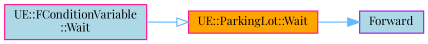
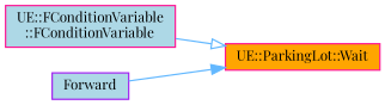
  digraph {
    fontname="Playfair Display"
    rankdir=LR
    node [color=deeppink fillcolor=lightblue fontname="Playfair Display" fontsize=10 shape=box style=filled]
    edge [color=steelblue1 fontname="Playfair Display" fontsize=10 labelfontname=Helvetica labelfontsize=10 style=solid]
-   n1 [fontcolor=black height=0.2 label="UE::FConditionVariable\l::Wait" width=0.4]
+   n1 [fontcolor=black height=0.2 label="UE::FConditionVariable\l::FConditionVariable" width=0.4]
    n2 [fillcolor=orange height=0.2 label="UE::ParkingLot::Wait" width=0.4]
    n3 [color=purple height=0.2 label=Forward width=0.4]
    n1 -> n2 [arrowhead=onormal]
-   n2 -> n3 [arrowhead=normal]
+   n3 -> n2 [arrowhead=normal]
  }
